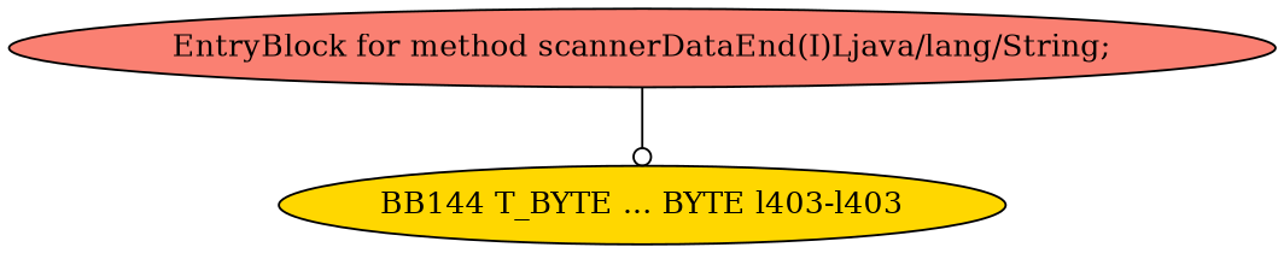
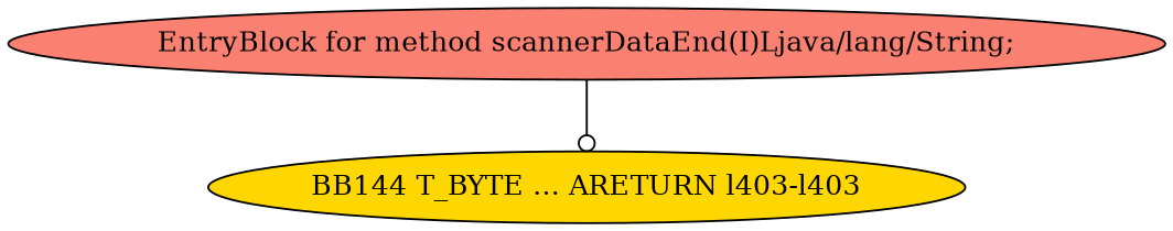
  digraph {
    node [style=filled]
-   n1 [label="BB144 T_BYTE ... BYTE l403-l403" fillcolor=gold]
+   n1 [label="BB144 T_BYTE ... ARETURN l403-l403" fillcolor=gold]
    n2 [label="EntryBlock for method scannerDataEnd(I)Ljava/lang/String;" fillcolor=salmon]
    n2 -> n1 [arrowhead=odot]
  }
